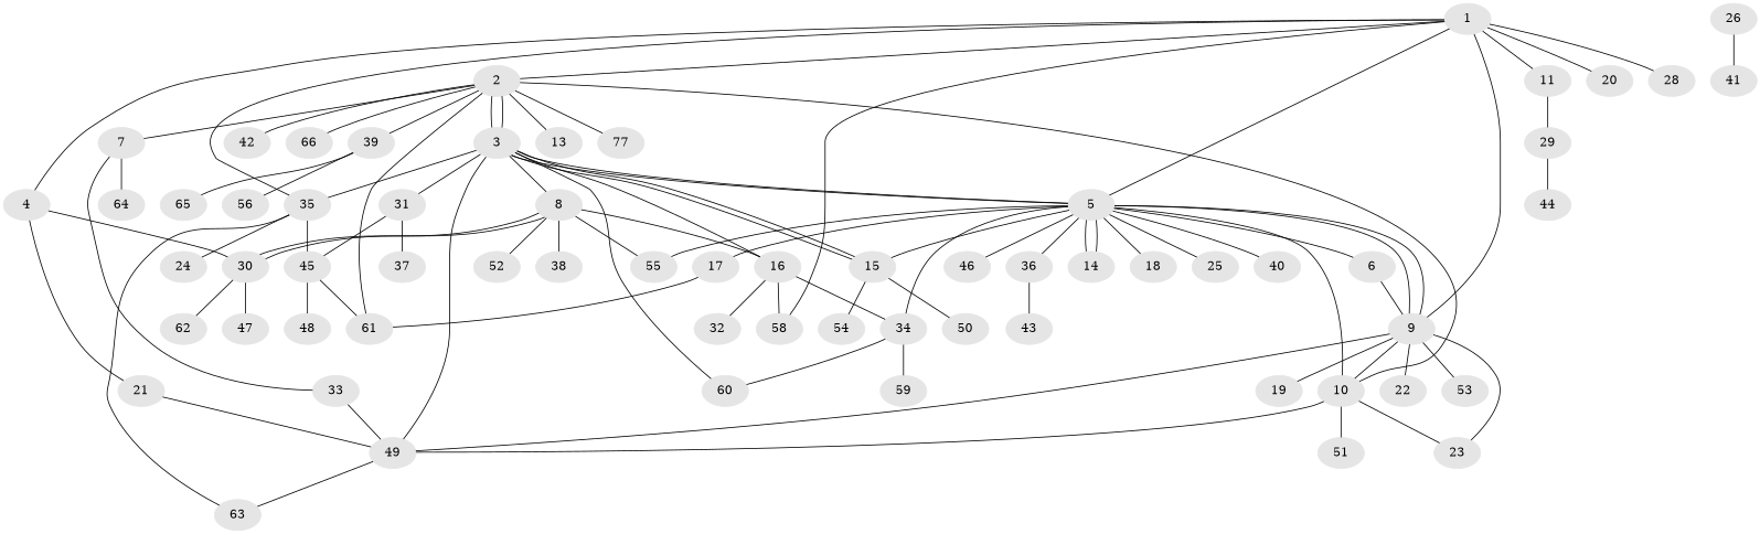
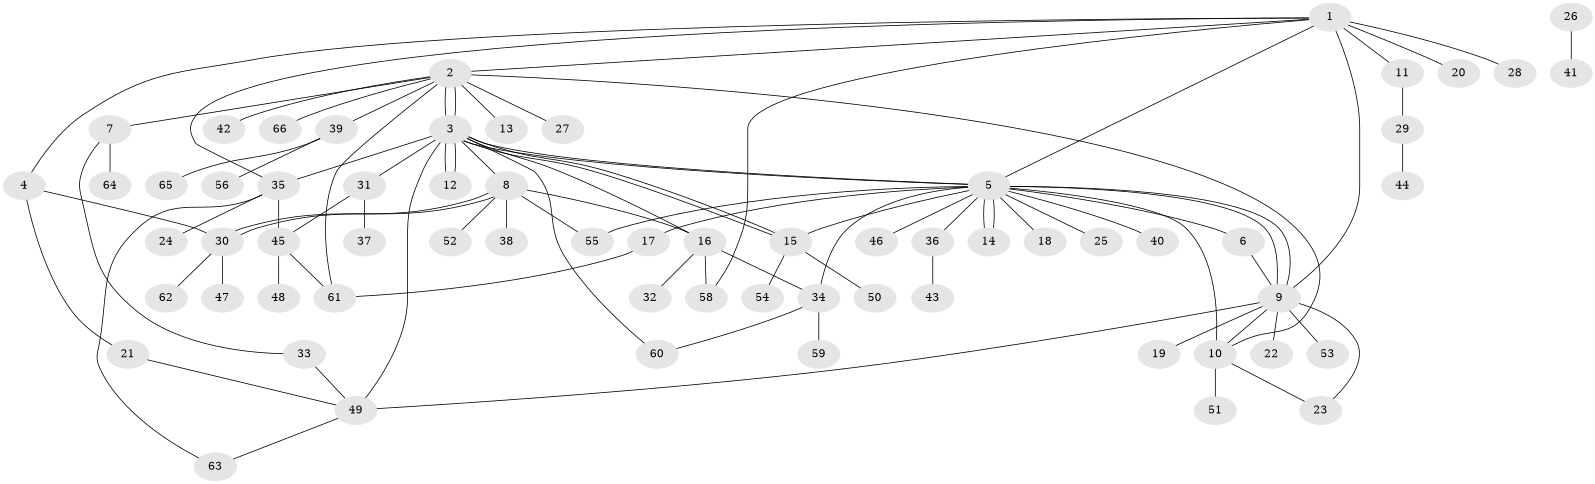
  graph {
    fontname="DejaVu Serif"
    node [color=gray90 fontname="DejaVu Serif" style=filled]
    edge [fontname="DejaVu Serif"]
    1
    2
    4
    5
    9
    11
    20
    28
    35
    58
    3
    7
    10
    13
-   27 [label=77]
+   27
    39
    42
    61
    66
    21
    30
    15
    6
    14
    17
    18
    25
    34
    36
    40
    46
    55
    49
    19
    22
    23
    53
    29
    24
    45
    63
    8
+   12
    16
    31
    60
    33
    64
    51
    56
    65
    38
    52
    50
    54
    32
    37
    47
    62
    59
    43
    26
    41
    44
    48
    1 -- 2
    1 -- 4
    1 -- 5
    1 -- 9
    1 -- 11
    1 -- 20
    1 -- 28
    1 -- 35
    1 -- 58
    2 -- 3
    2 -- 3
    2 -- 7
    2 -- 10
    2 -- 13
    2 -- 27
    2 -- 39
    2 -- 42
    2 -- 61
    2 -- 66
    4 -- 21
    4 -- 30
    5 -- 9
    5 -- 9
    5 -- 10
    5 -- 15
    5 -- 6
    5 -- 14
    5 -- 14
    5 -- 17
    5 -- 18
    5 -- 25
    5 -- 34
    5 -- 36
    5 -- 40
    5 -- 46
    5 -- 55
    9 -- 10
    9 -- 49
    9 -- 19
    9 -- 22
    9 -- 23
    9 -- 53
    11 -- 29
    35 -- 24
    35 -- 45
    35 -- 63
    3 -- 5
    3 -- 5
    3 -- 35
    3 -- 15
    3 -- 15
    3 -- 49
    3 -- 8
+   3 -- 12
+   3 -- 12
    3 -- 16
    3 -- 31
    3 -- 60
    7 -- 33
    7 -- 64
-   10 -- 49
    10 -- 23
    10 -- 51
    39 -- 56
    39 -- 65
    21 -- 49
    30 -- 47
    30 -- 62
    15 -- 50
    15 -- 54
    6 -- 9
    17 -- 61
    34 -- 60
    34 -- 59
    36 -- 43
    49 -- 63
    29 -- 44
    45 -- 61
    45 -- 48
    8 -- 30
    8 -- 30
    8 -- 55
    8 -- 16
    8 -- 38
    8 -- 52
    16 -- 58
    16 -- 34
    16 -- 32
    31 -- 45
    31 -- 37
    33 -- 49
    26 -- 41
  }
